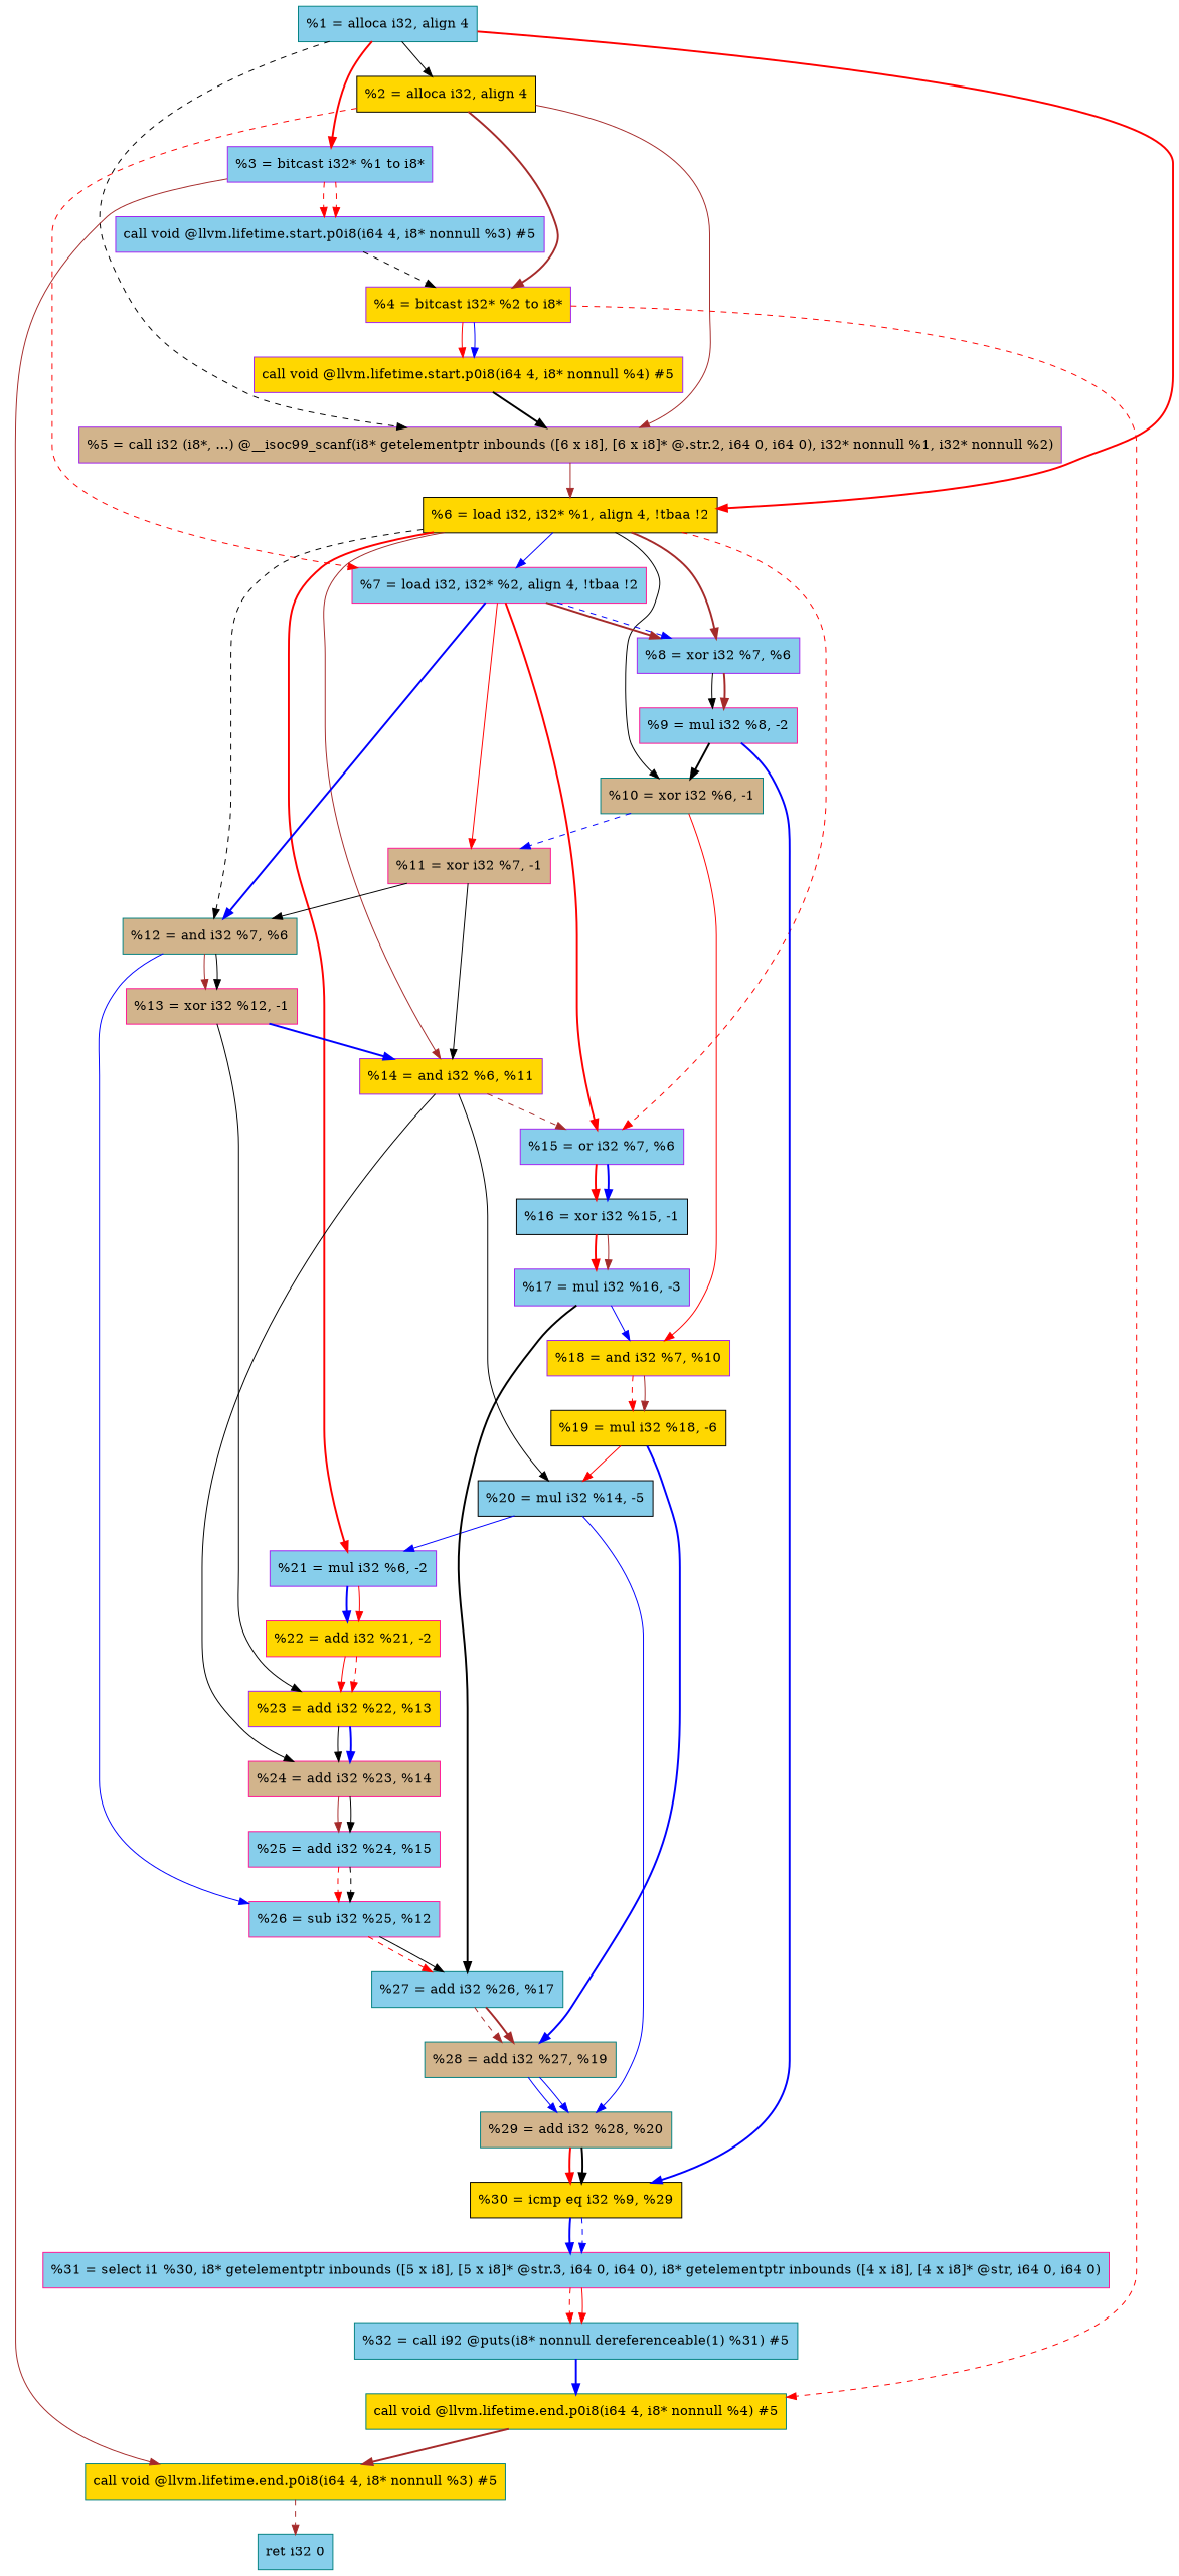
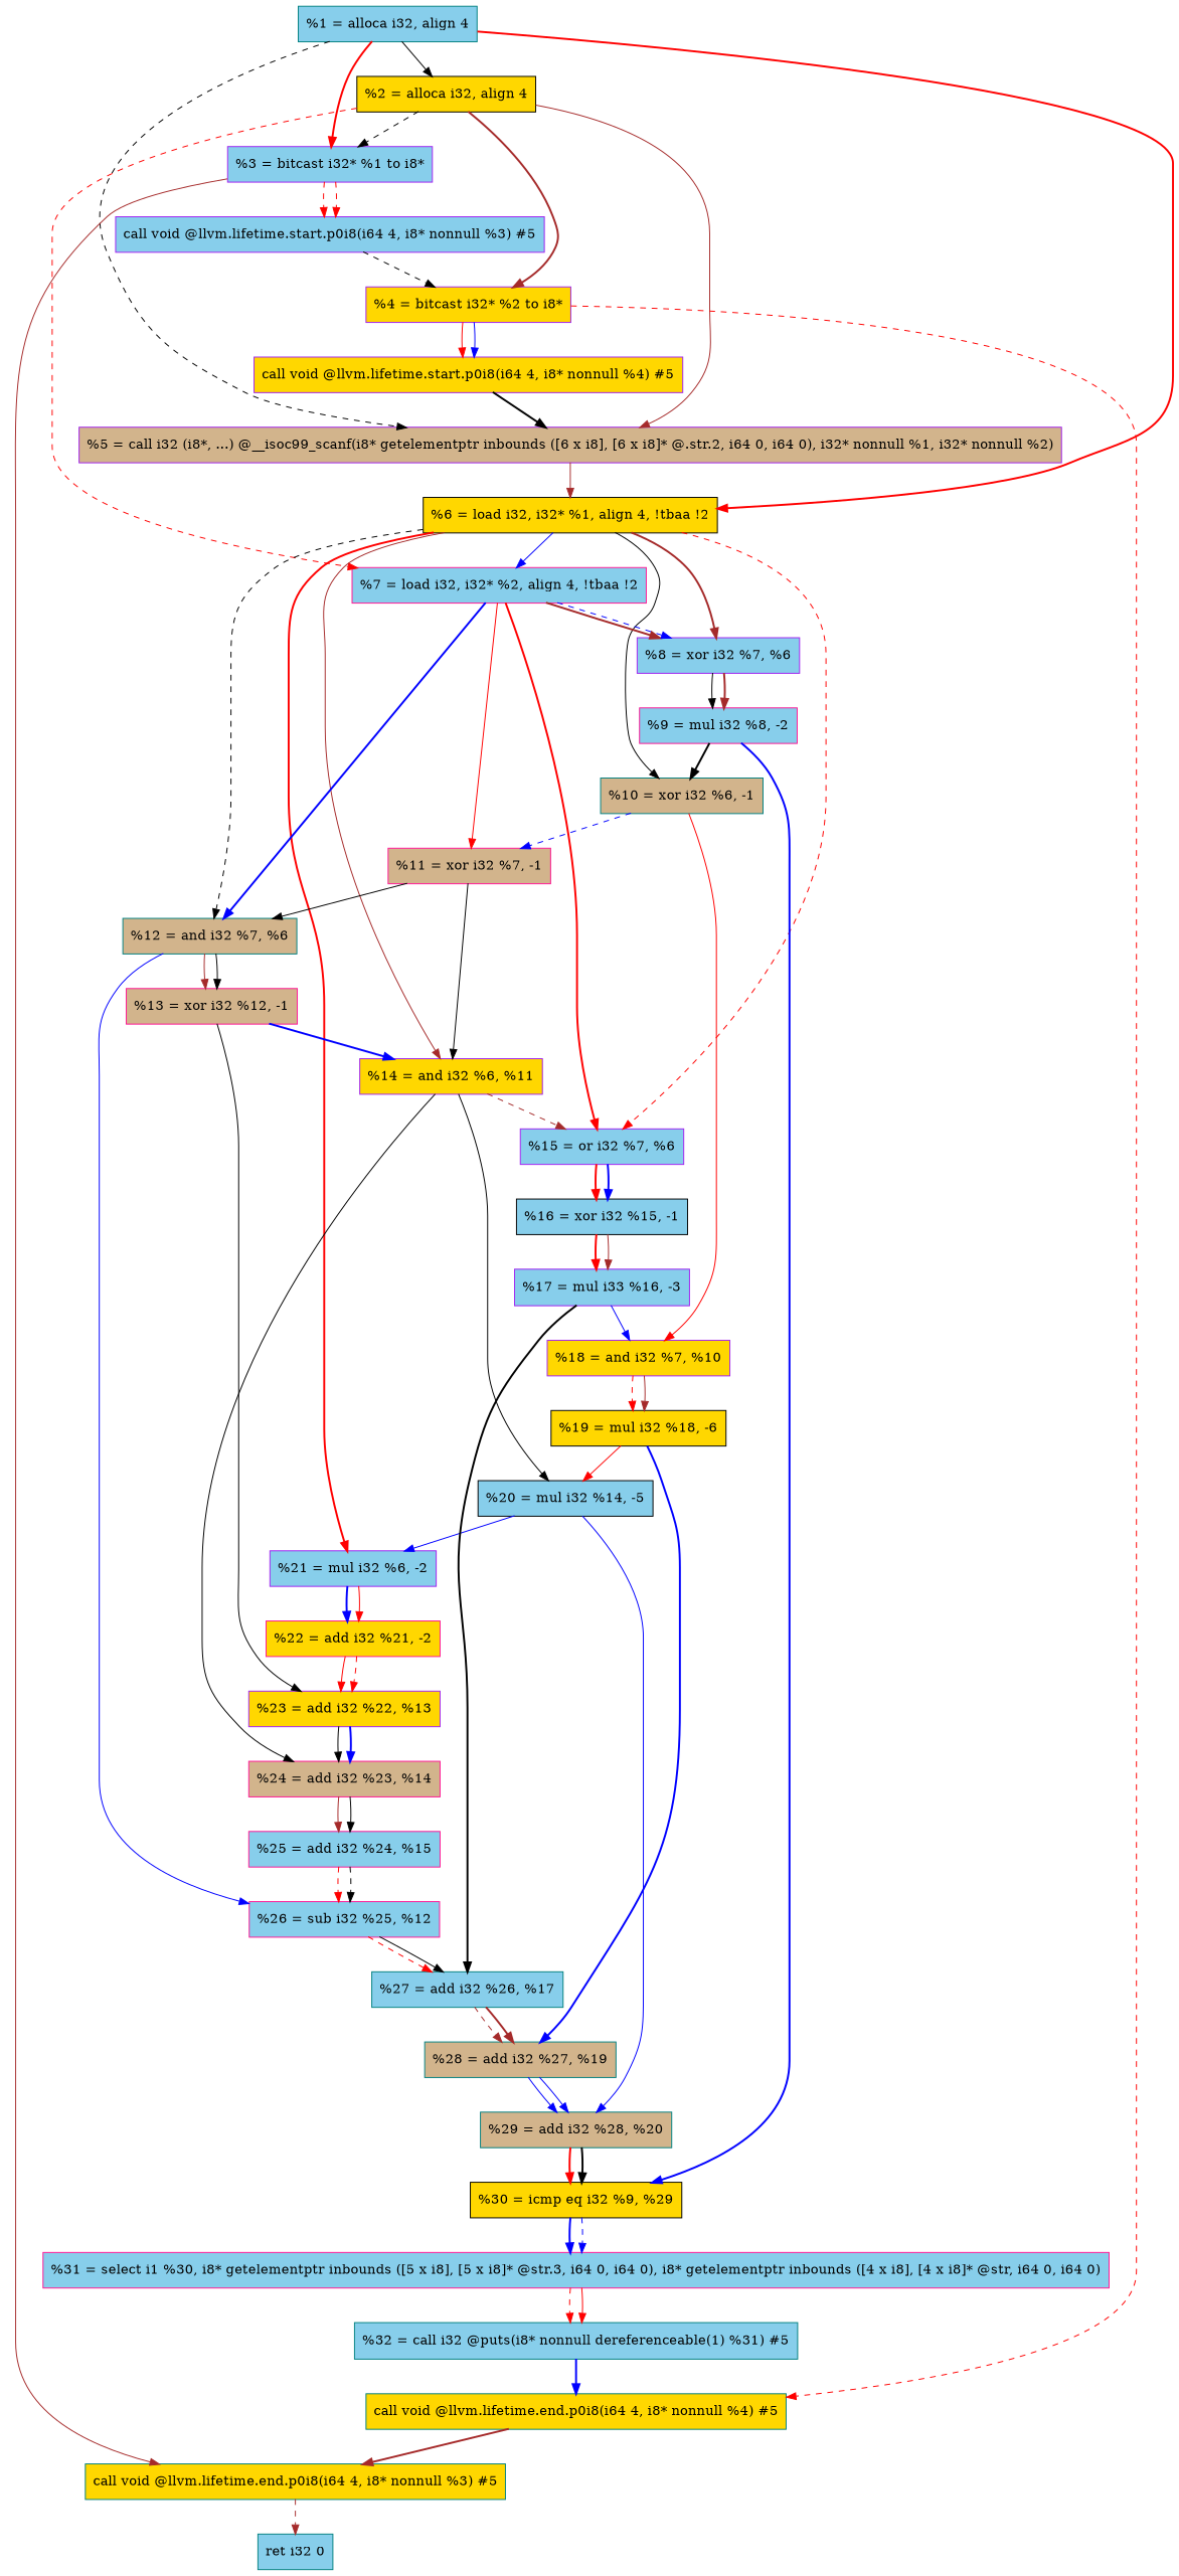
  digraph {
    node [color=purple fillcolor=skyblue shape=record style=filled]
    edge [color=red style=solid]
    n1 [color=teal label="  %1 = alloca i32, align 4"]
    n2 [color=black fillcolor=gold label="  %2 = alloca i32, align 4"]
    n3 [label="  %3 = bitcast i32* %1 to i8*"]
    n4 [fillcolor=tan label="  %5 = call i32 (i8*, ...) @__isoc99_scanf(i8* getelementptr inbounds ([6 x i8], [6 x i8]* @.str.2, i64 0, i64 0), i32* nonnull %1, i32* nonnull %2)"]
    n5 [color=black fillcolor=gold label="  %6 = load i32, i32* %1, align 4, !tbaa !2"]
    n6 [fillcolor=gold label="  %4 = bitcast i32* %2 to i8*"]
    n7 [color=deeppink label="  %7 = load i32, i32* %2, align 4, !tbaa !2"]
    n8 [label="  call void @llvm.lifetime.start.p0i8(i64 4, i8* nonnull %3) #5"]
    n9 [color=teal fillcolor=gold label="  call void @llvm.lifetime.end.p0i8(i64 4, i8* nonnull %3) #5"]
    n10 [label="  %8 = xor i32 %7, %6"]
    n11 [color=teal fillcolor=tan label="  %10 = xor i32 %6, -1"]
    n12 [color=teal fillcolor=tan label="  %12 = and i32 %7, %6"]
    n13 [fillcolor=gold label="  %14 = and i32 %6, %11"]
    n14 [label="  %15 = or i32 %7, %6"]
    n15 [label="  %21 = mul i32 %6, -2"]
    n16 [fillcolor=gold label="  call void @llvm.lifetime.start.p0i8(i64 4, i8* nonnull %4) #5"]
    n17 [color=teal fillcolor=gold label="  call void @llvm.lifetime.end.p0i8(i64 4, i8* nonnull %4) #5"]
    n18 [color=deeppink fillcolor=tan label="  %11 = xor i32 %7, -1"]
    n19 [color=teal label="  ret i32 0"]
    n20 [color=deeppink label="  %9 = mul i32 %8, -2"]
    n21 [fillcolor=gold label="  %18 = and i32 %7, %10"]
    n22 [color=deeppink fillcolor=tan label="  %13 = xor i32 %12, -1"]
    n23 [color=deeppink label="  %26 = sub i32 %25, %12"]
    n24 [color=black label="  %20 = mul i32 %14, -5"]
    n25 [color=deeppink fillcolor=tan label="  %24 = add i32 %23, %14"]
    n26 [color=black label="  %16 = xor i32 %15, -1"]
    n27 [color=deeppink fillcolor=gold label="  %22 = add i32 %21, -2"]
    n28 [color=black fillcolor=gold label="  %19 = mul i32 %18, -6"]
    n29 [color=black fillcolor=gold label="  %30 = icmp eq i32 %9, %29"]
    n30 [color=deeppink label="  %31 = select i1 %30, i8* getelementptr inbounds ([5 x i8], [5 x i8]* @str.3, i64 0, i64 0), i8* getelementptr inbounds ([4 x i8], [4 x i8]* @str, i64 0, i64 0)"]
    n31 [fillcolor=gold label="  %23 = add i32 %22, %13"]
    n32 [color=teal label="  %27 = add i32 %26, %17"]
    n33 [color=teal fillcolor=tan label="  %29 = add i32 %28, %20"]
    n34 [color=deeppink label="  %25 = add i32 %24, %15"]
-   n35 [label="  %17 = mul i32 %16, -3"]
+   n35 [label="%17 = mul i33 %16, -3"]
    n36 [color=teal fillcolor=tan label="  %28 = add i32 %27, %19"]
-   n37 [color=teal label="%32 = call i92 @puts(i8* nonnull dereferenceable(1) %31) #5"]
+   n37 [color=teal label="  %32 = call i32 @puts(i8* nonnull dereferenceable(1) %31) #5"]
    n1 -> n2 [color=black]
    n1 -> n3 [style=bold]
    n1 -> n4 [color=black style=dashed]
    n1 -> n5 [style=bold]
+   n2 -> n3 [color=black style=dashed]
    n2 -> n4 [color=brown]
    n2 -> n6 [color=brown style=bold]
    n2 -> n7 [style=dashed]
    n3 -> n8 [style=dashed]
    n3 -> n8 [style=dashed]
    n3 -> n9 [color=brown]
    n4 -> n5 [color=brown]
    n5 -> n7 [color=blue]
    n5 -> n10 [color=brown style=bold]
    n5 -> n11 [color=black]
    n5 -> n12 [color=black style=dashed]
    n5 -> n13 [color=brown]
    n5 -> n14 [style=dashed]
    n5 -> n15 [style=bold]
    n6 -> n16
    n6 -> n16 [color=blue]
    n6 -> n17 [style=dashed]
    n7 -> n10 [color=brown style=bold]
    n7 -> n10 [color=blue style=dashed]
    n7 -> n12 [color=blue style=bold]
    n7 -> n14 [style=bold]
    n7 -> n18
    n8 -> n6 [color=black style=dashed]
    n9 -> n19 [color=brown style=dashed]
    n10 -> n20 [color=black]
    n10 -> n20 [color=brown style=bold]
    n11 -> n18 [color=blue style=dashed]
    n11 -> n21
    n12 -> n22 [color=brown]
    n12 -> n22 [color=black]
    n12 -> n23 [color=blue]
    n13 -> n14 [color=brown style=dashed]
    n13 -> n24 [color=black]
    n13 -> n25 [color=black]
    n14 -> n26 [style=bold]
    n14 -> n26 [color=blue style=bold]
    n15 -> n27 [color=blue style=bold]
    n15 -> n27
    n16 -> n4 [color=black style=bold]
    n17 -> n9 [color=brown style=bold]
    n18 -> n12 [color=black]
    n18 -> n13 [color=black]
    n20 -> n11 [color=black style=bold]
    n20 -> n29 [color=blue style=bold]
    n21 -> n28 [style=dashed]
    n21 -> n28 [color=brown]
    n22 -> n13 [color=blue style=bold]
    n22 -> n31 [color=black]
    n23 -> n32 [style=dashed]
    n23 -> n32 [color=black]
    n24 -> n15 [color=blue]
    n24 -> n33 [color=blue]
    n25 -> n34 [color=brown]
    n25 -> n34 [color=black]
    n26 -> n35 [style=bold]
    n26 -> n35 [color=brown]
    n27 -> n31
    n27 -> n31 [style=dashed]
    n28 -> n24
    n28 -> n36 [color=blue style=bold]
    n29 -> n30 [color=blue style=bold]
    n29 -> n30 [color=blue style=dashed]
    n30 -> n37 [style=dashed]
    n30 -> n37
    n31 -> n25 [color=black]
    n31 -> n25 [color=blue style=bold]
    n32 -> n36 [color=brown style=dashed]
    n32 -> n36 [color=brown style=bold]
    n33 -> n29 [style=bold]
    n33 -> n29 [color=black style=bold]
    n34 -> n23 [style=dashed]
    n34 -> n23 [color=black style=dashed]
    n35 -> n21 [color=blue]
    n35 -> n32 [color=black style=bold]
    n36 -> n33 [color=blue]
    n36 -> n33 [color=blue]
    n37 -> n17 [color=blue style=bold]
  }
